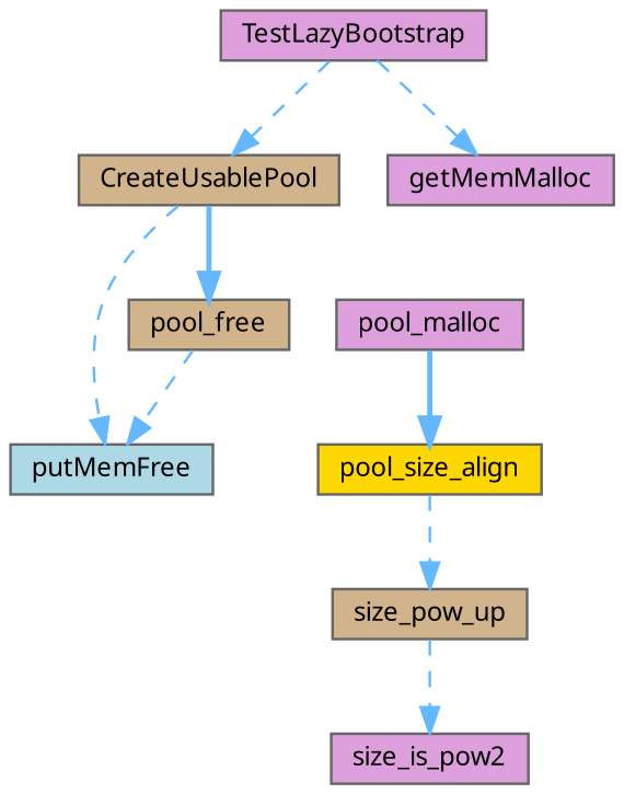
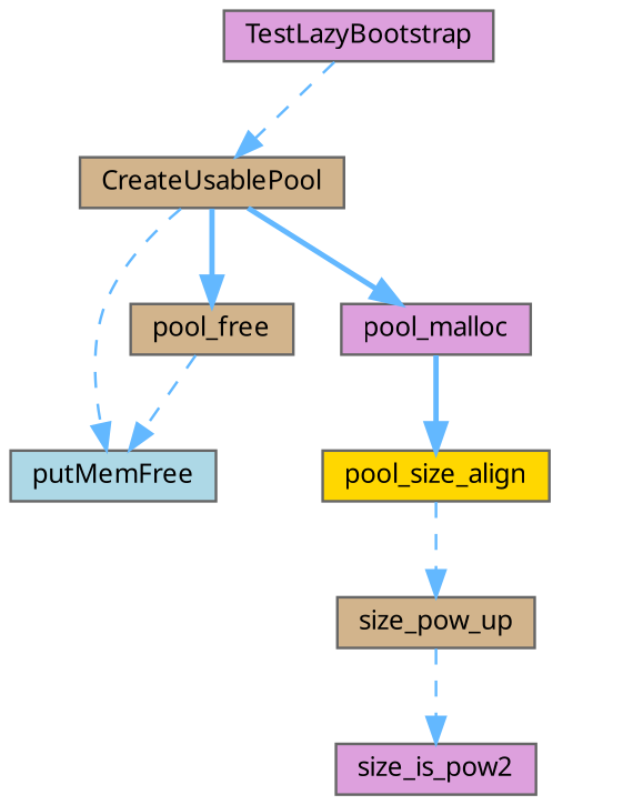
  digraph {
    fontname="Noto Sans"
    rankdir=TB
    node [color=grey40 fillcolor=plum fontname="Noto Sans" fontsize=10 shape=box style=filled]
    edge [color=steelblue1 fontname="Noto Sans" fontsize=10 labelfontname=Helvetica labelfontsize=10 style=dashed]
    n1 [color=gray40 fontcolor=black height=0.2 label=TestLazyBootstrap width=0.4]
    n2 [fillcolor=tan height=0.2 label=CreateUsablePool width=0.4]
-   n3 [height=0.2 label=getMemMalloc width=0.4]
    n4 [fillcolor=lightblue height=0.2 label=putMemFree width=0.4]
    n5 [fillcolor=tan height=0.2 label=pool_free width=0.4]
    n6 [height=0.2 label=pool_malloc width=0.4]
    n7 [fillcolor=gold height=0.2 label=pool_size_align width=0.4]
    n8 [fillcolor=tan height=0.2 label=size_pow_up width=0.4]
    n9 [height=0.2 label=size_is_pow2 width=0.4]
    n1 -> n2
-   n1 -> n3
    n2 -> n4
    n2 -> n5 [style=bold]
+   n2 -> n6 [style=bold]
    n5 -> n4
    n6 -> n7 [style=bold]
    n7 -> n8
    n8 -> n9
  }
